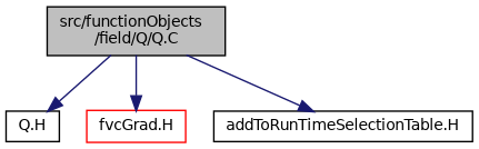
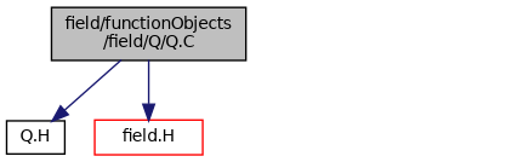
  digraph {
    node [color=black fontname=Helvetica fontsize=10 shape=record]
    edge [color=midnightblue fontname=Helvetica fontsize=10 labelfontname=Helvetica labelfontsize=10 style=solid]
-   n1 [fillcolor=grey75 fontcolor=black height=0.2 label="src/functionObjects\l/field/Q/Q.C" style=filled width=0.4]
+   n1 [fillcolor=grey75 fontcolor=black height=0.2 label="field/functionObjects\l/field/Q/Q.C" style=filled width=0.4]
    n2 [height=0.2 label="Q.H" width=0.4]
-   n3 [color=red height=0.2 label="fvcGrad.H" width=0.4]
-   n4 [height=0.2 label="addToRunTimeSelectionTable.H" width=0.4]
+   n3 [color=red height=0.2 label="field.H" width=0.4]
    n1 -> n2
    n1 -> n3
-   n1 -> n4
  }
